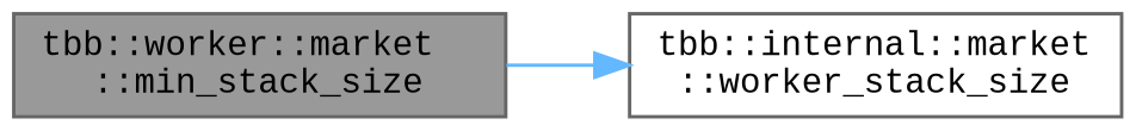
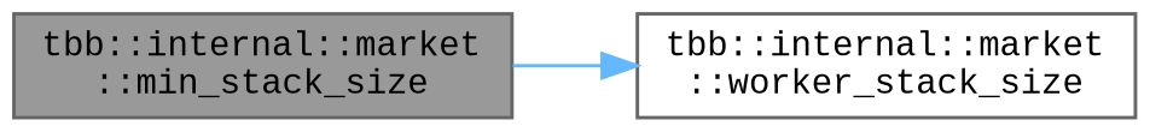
  digraph {
    rankdir=LR
    fontname="Liberation Mono"
    node [fontname="Liberation Mono" fontsize=10 shape=box style=filled]
-   n1 [color=gray40 fillcolor=grey60 fontcolor=black height=0.2 label="tbb::worker::market\l::min_stack_size" width=0.4]
+   n1 [color=gray40 fillcolor=grey60 fontcolor=black height=0.2 label="tbb::internal::market\l::min_stack_size" width=0.4]
    n2 [color=grey40 fillcolor=white height=0.2 label="tbb::internal::market\l::worker_stack_size" width=0.4]
    n1 -> n2 [color=steelblue1 fontname="Liberation Mono" fontsize=10 labelfontname=Helvetica labelfontsize=10 style=solid]
  }
